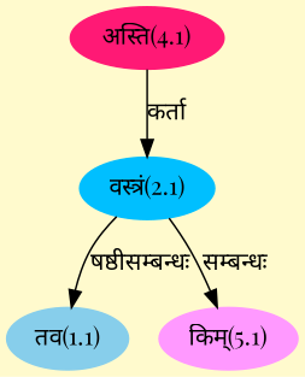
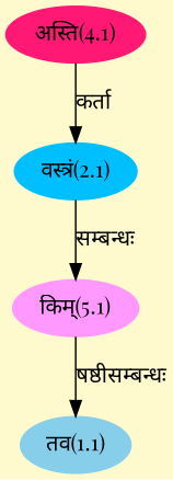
  digraph {
    bgcolor=lemonchiffon1
    compound=true
    fontname="Playfair Display"
    rankdir=BT
    node [fontname="Playfair Display" style=filled]
    edge [dir=back fontname="Playfair Display"]
    n1 [color="#87CEEB" label="तव(1.1)"]
    n2 [color="#00BFFF" label="वस्त्रं(2.1)"]
    n3 [color="#FF1975" label="अस्ति(4.1)"]
    n4 [color="#FF99FF" label="किम्(5.1)"]
-   n1 -> n2 [label="षष्ठीसम्बन्धः"]
+   n1 -> n4 [label="षष्ठीसम्बन्धः"]
    n2 -> n3 [label="कर्ता"]
    n4 -> n2 [label="सम्बन्धः"]
  }
